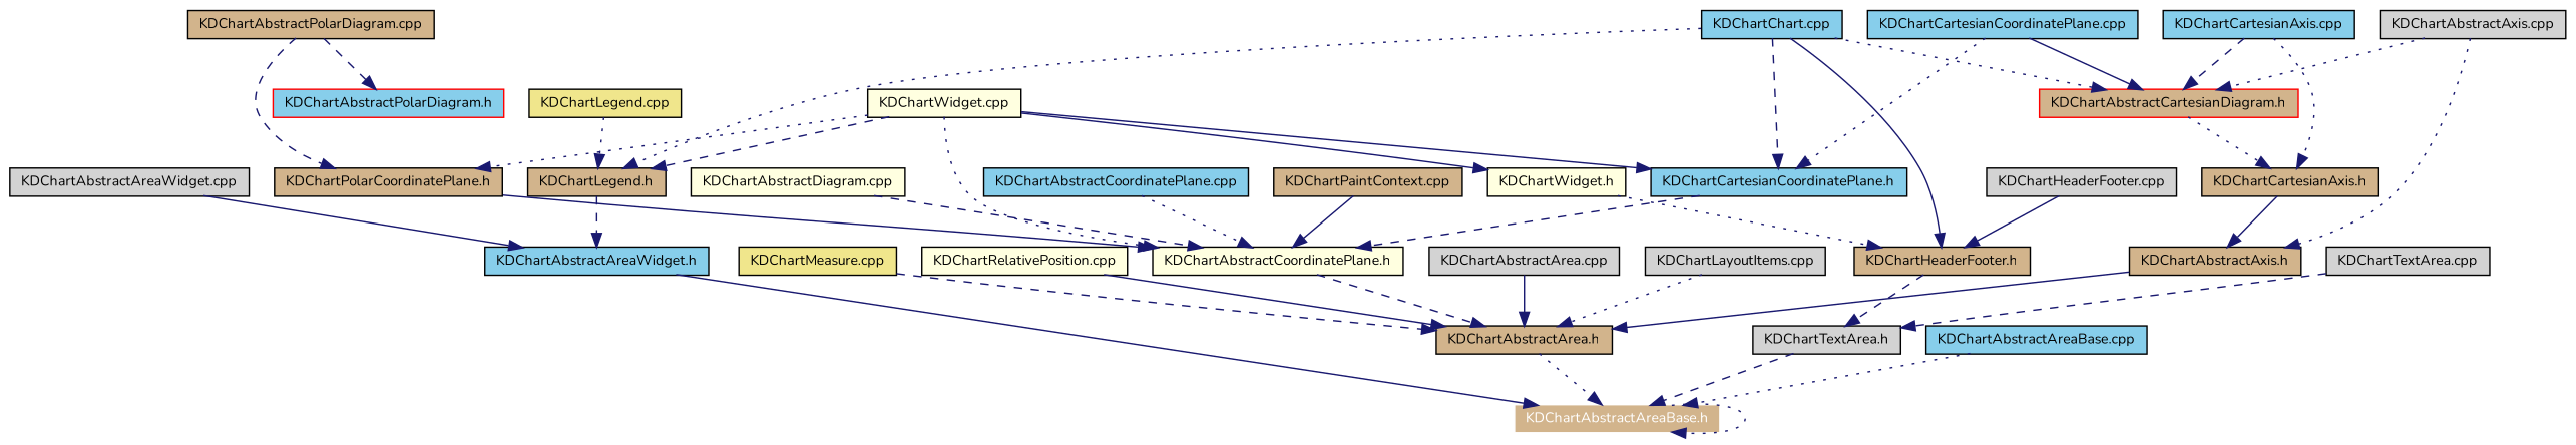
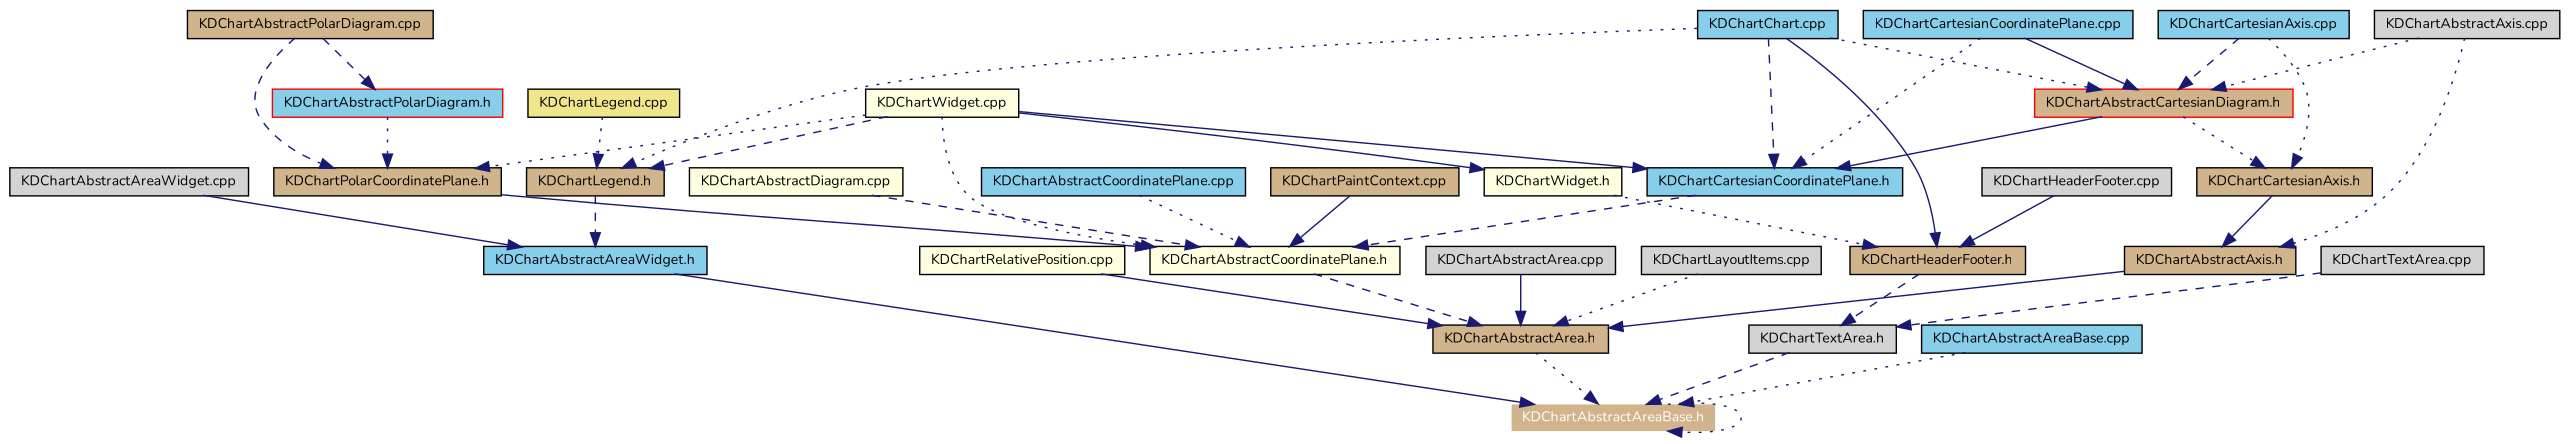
  digraph {
    fontname=Nunito
    node [color=black fillcolor=tan fontname=Nunito fontsize=10 shape=record style=filled]
    edge [color=midnightblue fontname=Nunito fontsize=10 labelfontname=Helvetica labelfontsize=10 style=dotted]
    n1 [color=white fontcolor=white height=0.2 label="KDChartAbstractAreaBase.h" width=0.4]
    n2 [height=0.2 label="KDChartAbstractArea.h" width=0.4]
    n3 [fillcolor=lightgrey height=0.2 label="KDChartAbstractArea.cpp" width=0.4]
    n4 [height=0.2 label="KDChartAbstractAxis.h" width=0.4]
    n5 [fillcolor=lightgrey height=0.2 label="KDChartAbstractAxis.cpp" width=0.4]
    n6 [color=red height=0.2 label="KDChartAbstractCartesianDiagram.h" width=0.4]
    n7 [height=0.2 label="KDChartCartesianAxis.h" width=0.4]
    n8 [fillcolor=skyblue height=0.2 label="KDChartCartesianCoordinatePlane.h" width=0.4]
    n9 [fillcolor=lightyellow height=0.2 label="KDChartAbstractCoordinatePlane.h" width=0.4]
    n10 [fillcolor=skyblue height=0.2 label="KDChartCartesianAxis.cpp" width=0.4]
    n11 [fillcolor=skyblue height=0.2 label="KDChartCartesianCoordinatePlane.cpp" width=0.4]
    n12 [fillcolor=skyblue height=0.2 label="KDChartChart.cpp" width=0.4]
    n13 [height=0.2 label="KDChartLegend.h" width=0.4]
    n14 [height=0.2 label="KDChartHeaderFooter.h" width=0.4]
    n15 [fillcolor=skyblue height=0.2 label="KDChartAbstractAreaWidget.h" width=0.4]
    n16 [fillcolor=lightgrey height=0.2 label="KDChartTextArea.h" width=0.4]
    n17 [fillcolor=lightyellow height=0.2 label="KDChartWidget.cpp" width=0.4]
    n18 [height=0.2 label="KDChartPolarCoordinatePlane.h" width=0.4]
    n19 [fillcolor=lightyellow height=0.2 label="KDChartWidget.h" width=0.4]
    n20 [fillcolor=skyblue height=0.2 label="KDChartAbstractCoordinatePlane.cpp" width=0.4]
    n21 [fillcolor=lightyellow height=0.2 label="KDChartAbstractDiagram.cpp" width=0.4]
    n22 [color=red fillcolor=skyblue height=0.2 label="KDChartAbstractPolarDiagram.h" width=0.4]
    n23 [height=0.2 label="KDChartAbstractPolarDiagram.cpp" width=0.4]
    n24 [height=0.2 label="KDChartPaintContext.cpp" width=0.4]
    n25 [fillcolor=lightgrey height=0.2 label="KDChartLayoutItems.cpp" width=0.4]
-   n26 [fillcolor=khaki height=0.2 label="KDChartMeasure.cpp" width=0.4]
    n27 [fillcolor=lightyellow height=0.2 label="KDChartRelativePosition.cpp" width=0.4]
    n28 [fillcolor=skyblue height=0.2 label="KDChartAbstractAreaBase.cpp" width=0.4]
    n29 [fillcolor=lightgrey height=0.2 label="KDChartAbstractAreaWidget.cpp" width=0.4]
    n30 [fillcolor=khaki height=0.2 label="KDChartLegend.cpp" width=0.4]
    n31 [fillcolor=lightgrey height=0.2 label="KDChartHeaderFooter.cpp" width=0.4]
    n32 [fillcolor=lightgrey height=0.2 label="KDChartTextArea.cpp" width=0.4]
    n1 -> n1
    n2 -> n1
    n3 -> n2 [style=solid]
    n4 -> n2 [style=solid]
    n5 -> n4
    n5 -> n6
    n6 -> n7
+   n6 -> n8 [style=solid]
    n7 -> n4 [style=solid]
    n8 -> n9 [style=dashed]
    n9 -> n2 [style=dashed]
    n10 -> n6 [style=dashed]
    n10 -> n7
    n11 -> n6 [style=solid]
    n11 -> n8
    n12 -> n6
    n12 -> n8 [style=dashed]
    n12 -> n13
    n12 -> n14 [style=solid]
    n13 -> n15 [style=dashed]
    n14 -> n16 [style=dashed]
    n15 -> n1 [style=solid]
    n16 -> n1 [style=dashed]
    n17 -> n8 [style=solid]
    n17 -> n9
    n17 -> n13 [style=dashed]
    n17 -> n18
    n17 -> n19 [style=solid]
    n18 -> n9 [style=solid]
    n19 -> n14
    n20 -> n9
    n21 -> n9 [style=dashed]
+   n22 -> n18
    n23 -> n18 [style=dashed]
    n23 -> n22 [style=dashed]
    n24 -> n9 [style=solid]
    n25 -> n2
-   n26 -> n2 [style=dashed]
    n27 -> n2 [style=solid]
    n28 -> n1
    n29 -> n15 [style=solid]
    n30 -> n13
    n31 -> n14 [style=solid]
    n32 -> n16 [style=dashed]
  }
